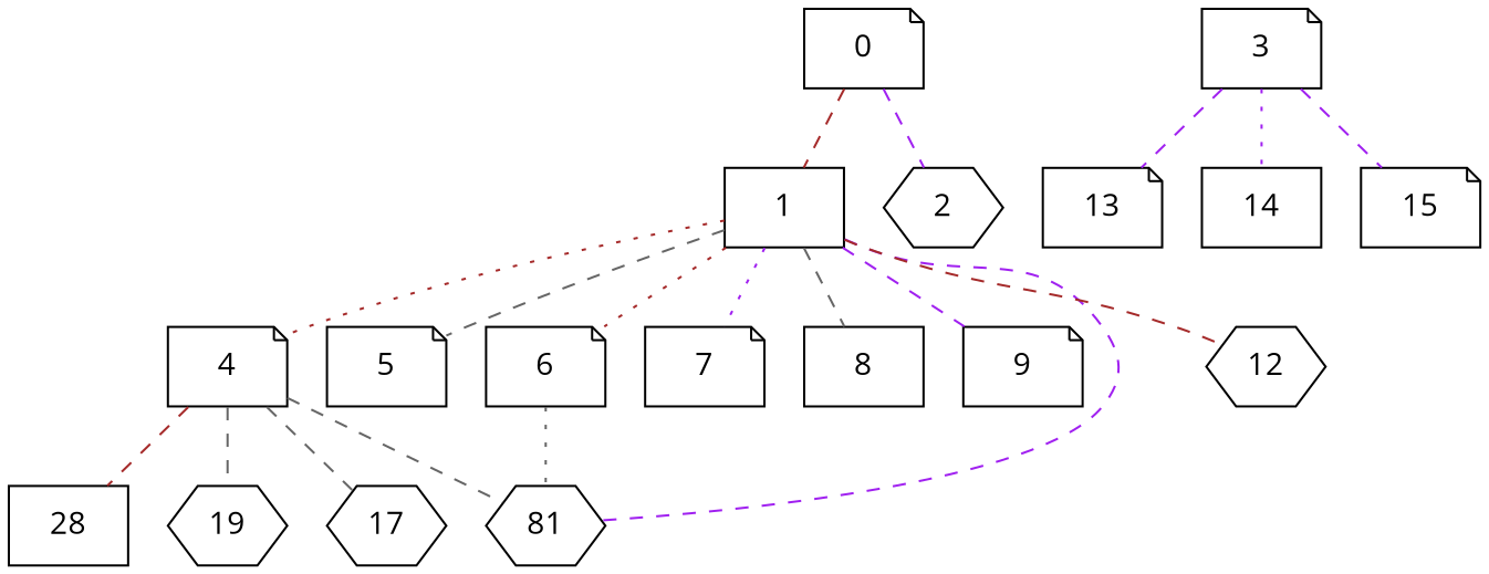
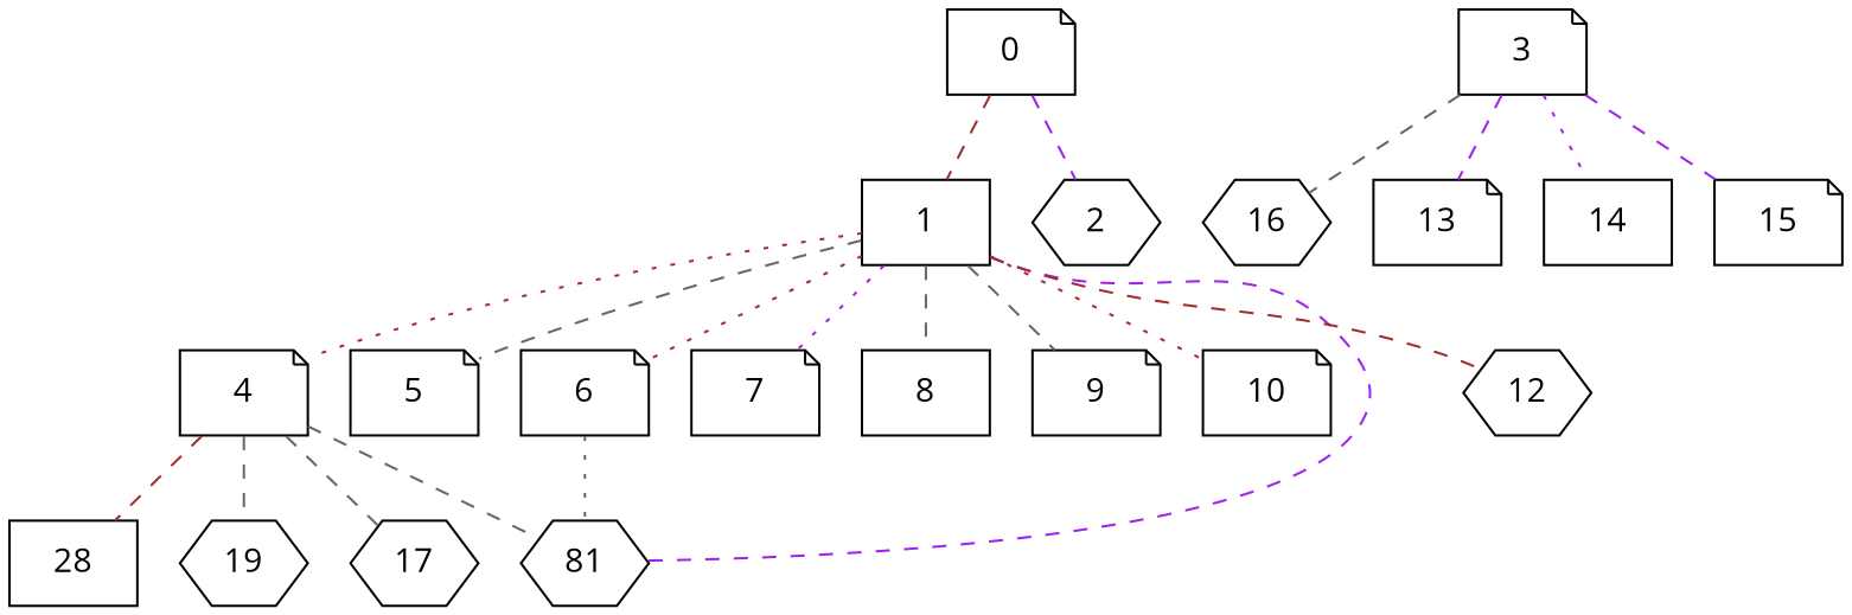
  graph {
    fontname="Open Sans"
    node [fontname="Open Sans" shape=note]
    edge [color=gray40 fontname="Open Sans" style=dashed]
    1 [shape=box]
    0
    2 [shape=hexagon]
    4
    5
    6
    7
    8 [shape=box]
    9
+   10
    n11 [label=81 shape=hexagon]
    12 [shape=hexagon]
+   16 [shape=hexagon]
    3
    13
    14 [shape=box]
    15
    n18 [label=28 shape=box]
    19 [shape=hexagon]
    17 [shape=hexagon]
    1 -- 4 [color=brown style=dotted]
    1 -- 5
    1 -- 6 [color=brown style=dotted]
    1 -- 7 [color=purple style=dotted]
    1 -- 8
-   1 -- 9 [color=purple]
+   1 -- 9
+   1 -- 10 [color=brown style=dotted]
    1 -- n11 [color=purple]
    1 -- 12 [color=brown]
    0 -- 1 [color=brown]
    0 -- 2 [color=purple]
    4 -- n11
    4 -- n18 [color=brown]
    4 -- 19
    4 -- 17
    6 -- n11 [style=dotted]
+   3 -- 16
    3 -- 13 [color=purple]
    3 -- 14 [color=purple style=dotted]
    3 -- 15 [color=purple]
  }
